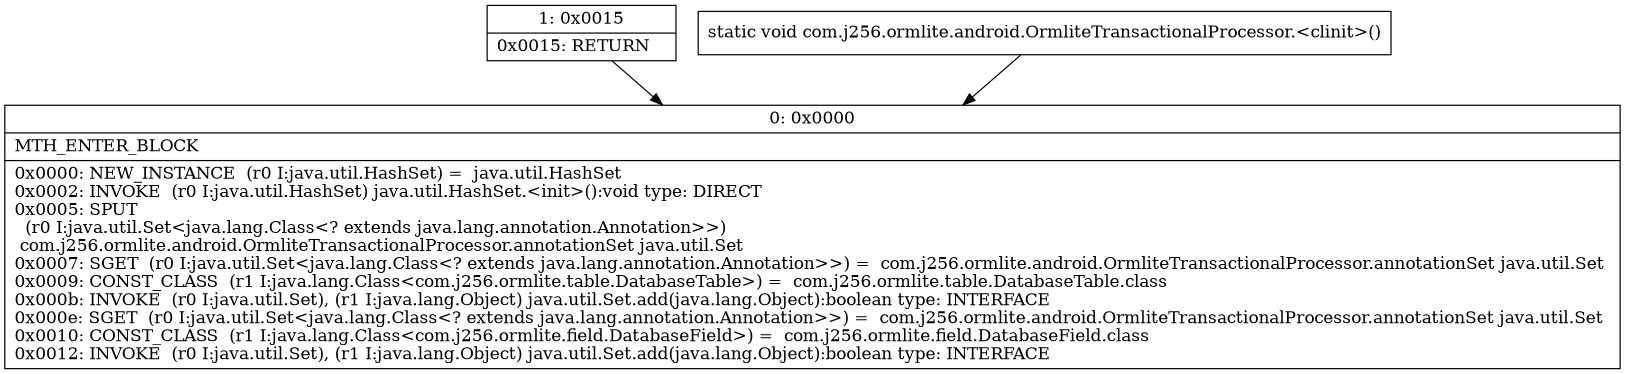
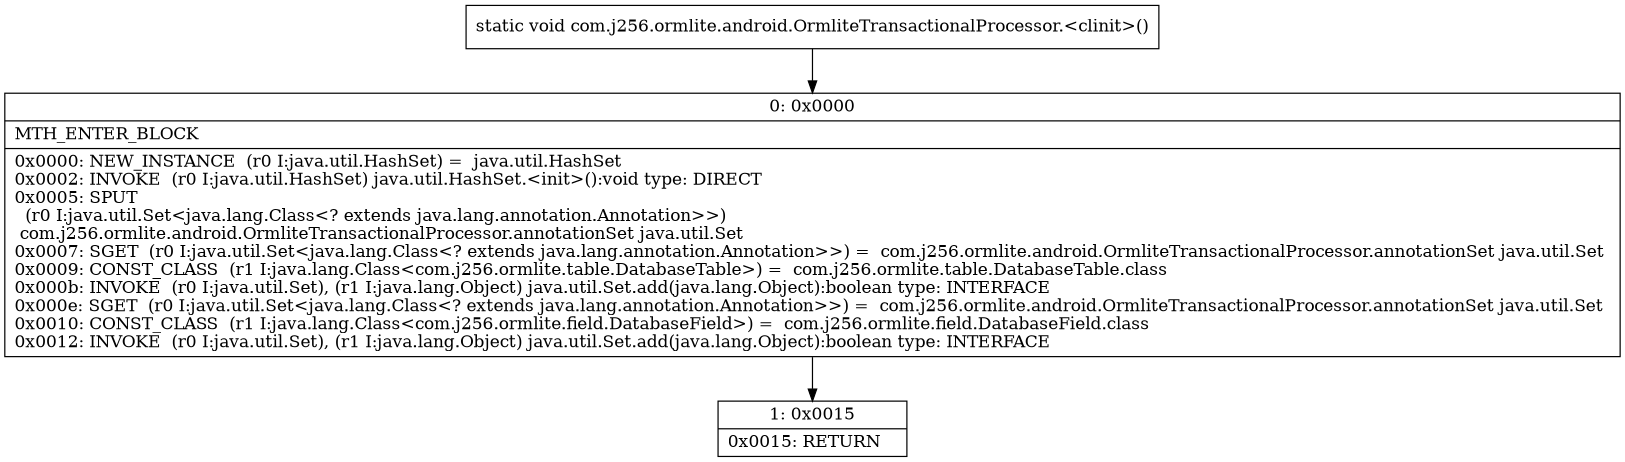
  digraph {
    node [shape=record]
    n1 [label="{0\:\ 0x0000|MTH_ENTER_BLOCK\l|0x0000: NEW_INSTANCE  (r0 I:java.util.HashSet) =  java.util.HashSet \l0x0002: INVOKE  (r0 I:java.util.HashSet) java.util.HashSet.\<init\>():void type: DIRECT \l0x0005: SPUT  \l  (r0 I:java.util.Set\<java.lang.Class\<? extends java.lang.annotation.Annotation\>\>)\l com.j256.ormlite.android.OrmliteTransactionalProcessor.annotationSet java.util.Set \l0x0007: SGET  (r0 I:java.util.Set\<java.lang.Class\<? extends java.lang.annotation.Annotation\>\>) =  com.j256.ormlite.android.OrmliteTransactionalProcessor.annotationSet java.util.Set \l0x0009: CONST_CLASS  (r1 I:java.lang.Class\<com.j256.ormlite.table.DatabaseTable\>) =  com.j256.ormlite.table.DatabaseTable.class \l0x000b: INVOKE  (r0 I:java.util.Set), (r1 I:java.lang.Object) java.util.Set.add(java.lang.Object):boolean type: INTERFACE \l0x000e: SGET  (r0 I:java.util.Set\<java.lang.Class\<? extends java.lang.annotation.Annotation\>\>) =  com.j256.ormlite.android.OrmliteTransactionalProcessor.annotationSet java.util.Set \l0x0010: CONST_CLASS  (r1 I:java.lang.Class\<com.j256.ormlite.field.DatabaseField\>) =  com.j256.ormlite.field.DatabaseField.class \l0x0012: INVOKE  (r0 I:java.util.Set), (r1 I:java.lang.Object) java.util.Set.add(java.lang.Object):boolean type: INTERFACE \l}"]
    n2 [label="{1\:\ 0x0015|0x0015: RETURN   \l}"]
    n3 [label="{static void com.j256.ormlite.android.OrmliteTransactionalProcessor.\<clinit\>() }"]
-   n2 -> n1
+   n1 -> n2
    n3 -> n1
  }
